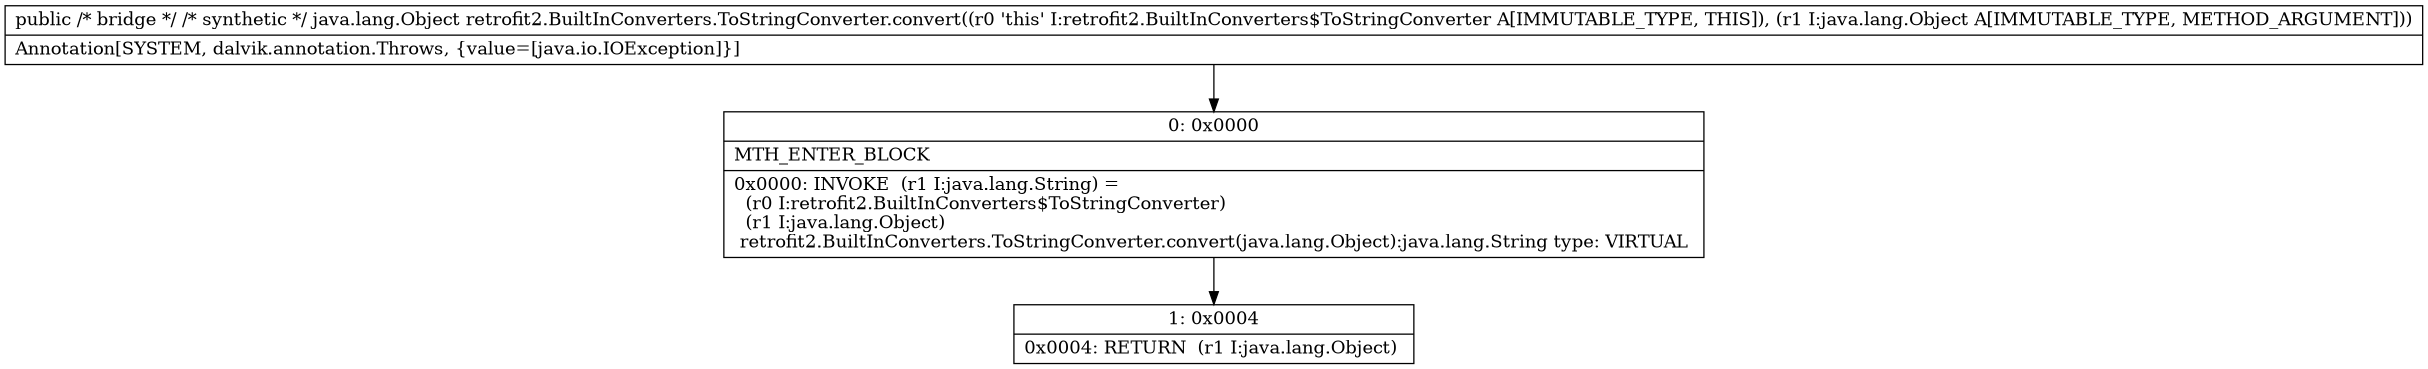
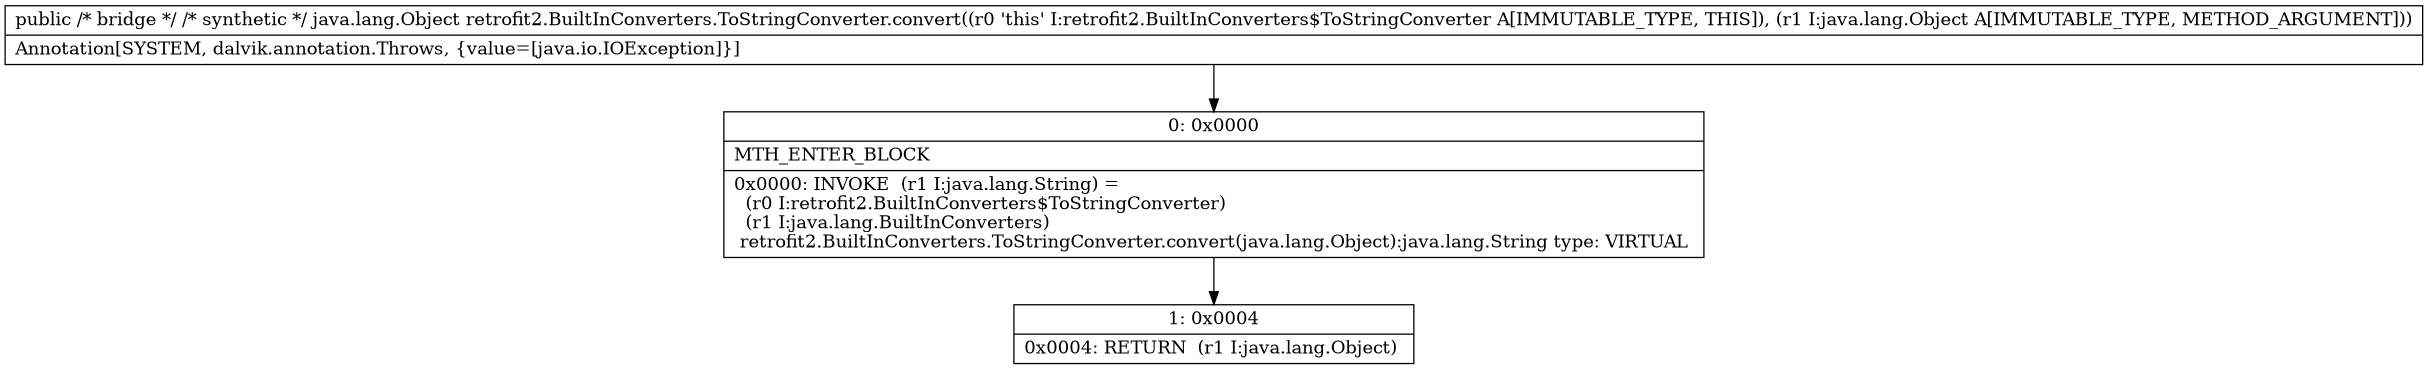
  digraph {
    node [shape=record]
-   n1 [label="{0\:\ 0x0000|MTH_ENTER_BLOCK\l|0x0000: INVOKE  (r1 I:java.lang.String) = \l  (r0 I:retrofit2.BuiltInConverters$ToStringConverter)\l  (r1 I:java.lang.Object)\l retrofit2.BuiltInConverters.ToStringConverter.convert(java.lang.Object):java.lang.String type: VIRTUAL \l}"]
+   n1 [label="{0\:\ 0x0000|MTH_ENTER_BLOCK\l|0x0000: INVOKE  (r1 I:java.lang.String) = \l  (r0 I:retrofit2.BuiltInConverters$ToStringConverter)\l  (r1 I:java.lang.BuiltInConverters)\l retrofit2.BuiltInConverters.ToStringConverter.convert(java.lang.Object):java.lang.String type: VIRTUAL \l}"]
    n2 [label="{1\:\ 0x0004|0x0004: RETURN  (r1 I:java.lang.Object) \l}"]
    n3 [label="{public \/* bridge *\/ \/* synthetic *\/ java.lang.Object retrofit2.BuiltInConverters.ToStringConverter.convert((r0 'this' I:retrofit2.BuiltInConverters$ToStringConverter A[IMMUTABLE_TYPE, THIS]), (r1 I:java.lang.Object A[IMMUTABLE_TYPE, METHOD_ARGUMENT]))  | Annotation[SYSTEM, dalvik.annotation.Throws, \{value=[java.io.IOException]\}]\l}"]
    n1 -> n2
    n3 -> n1
  }
